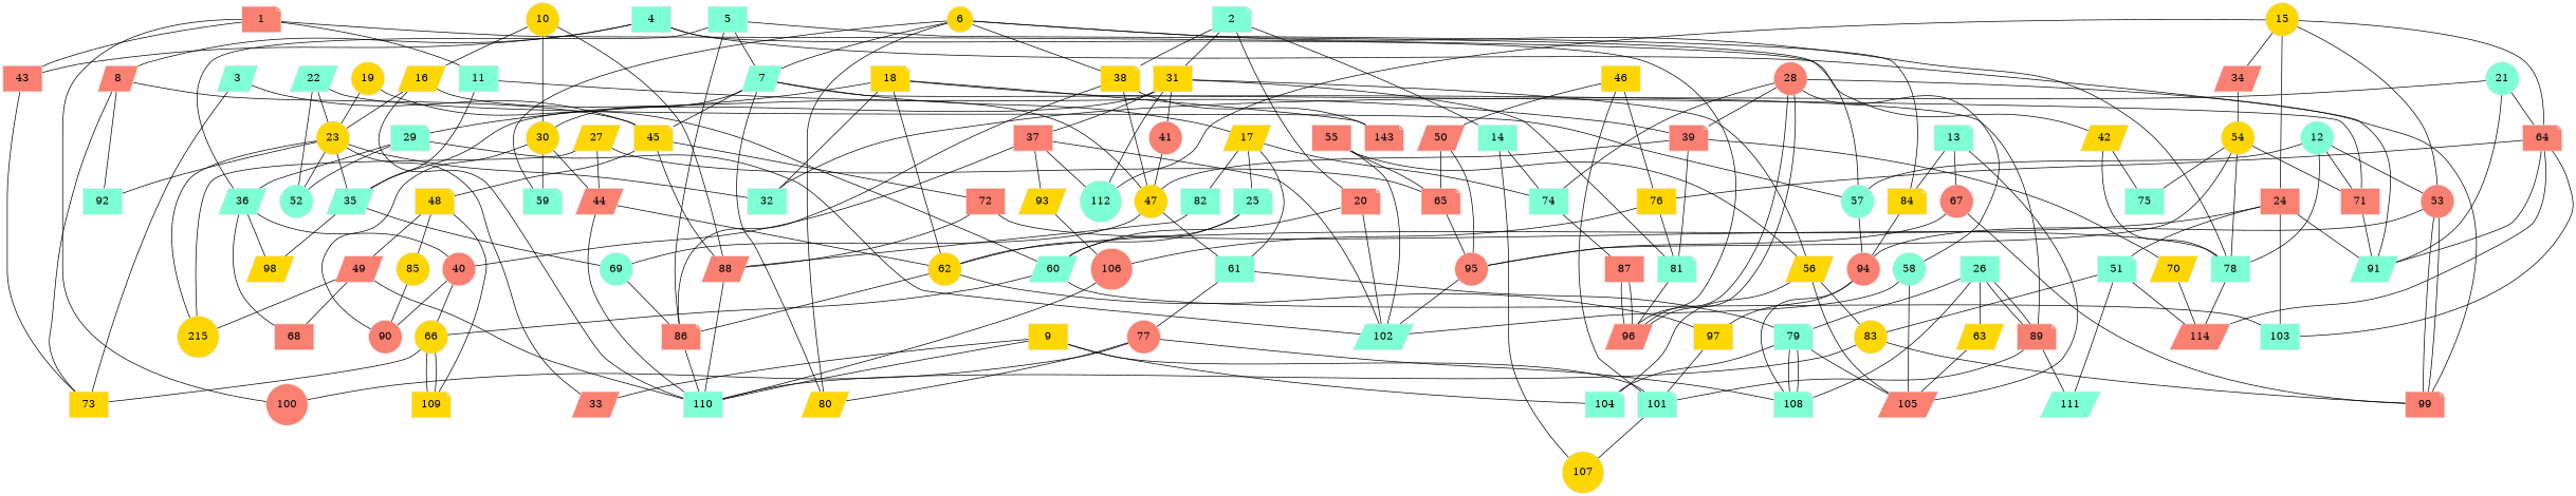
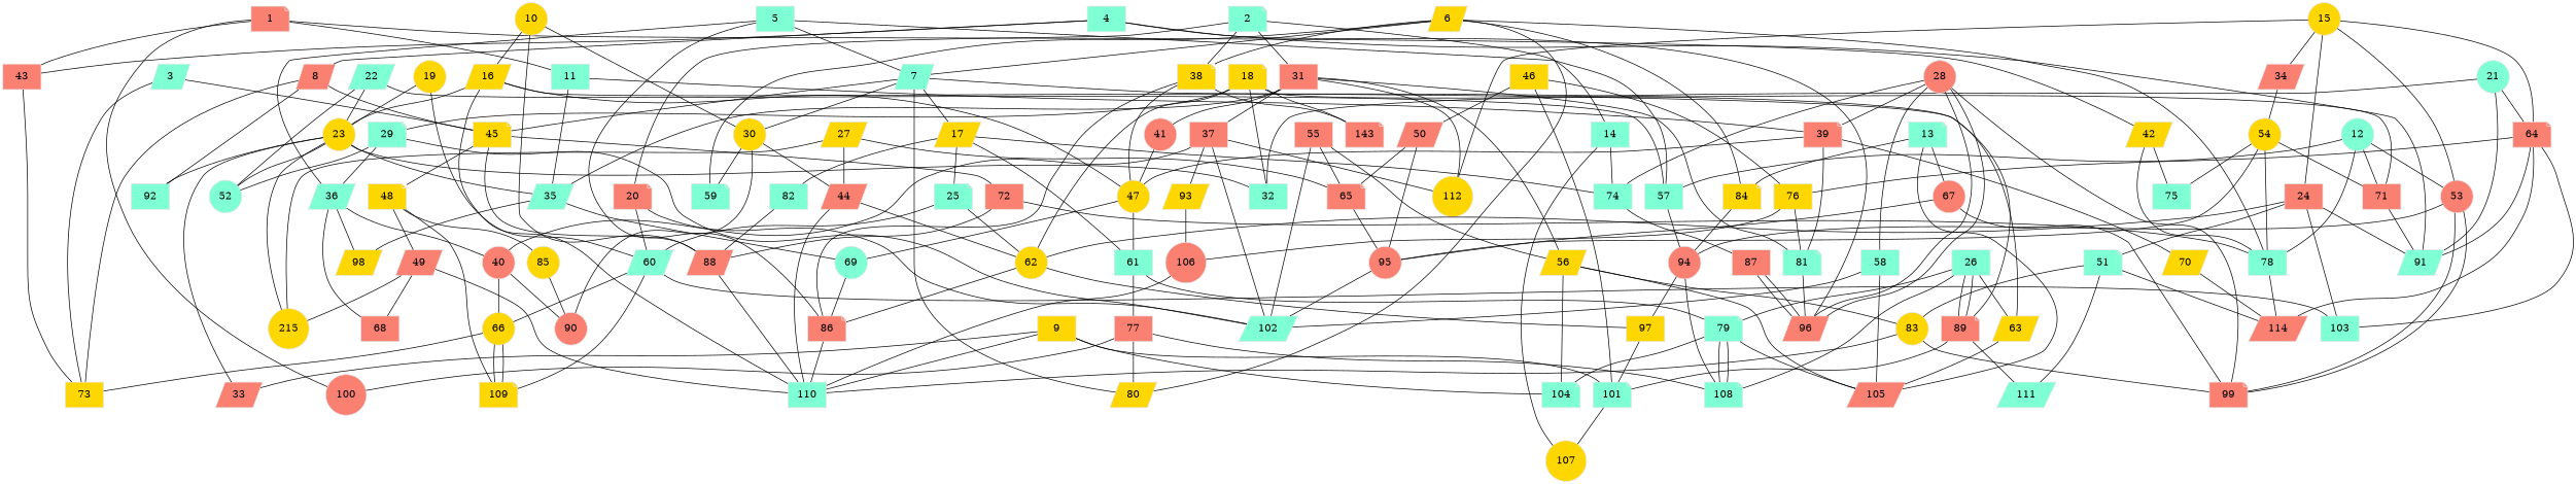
  graph {
    node [color=gray90 fillcolor=aquamarine shape=circle style=filled]
    1 [fillcolor=salmon shape=note]
    11 [shape=box]
    42 [fillcolor=gold shape=parallelogram]
    43 [fillcolor=salmon shape=box]
    100 [fillcolor=salmon]
    35 [shape=parallelogram]
    39 [fillcolor=salmon shape=note]
    78 [shape=box]
    75 [shape=box]
    73 [fillcolor=gold shape=box]
    2 [shape=note]
    14 [shape=box]
    20 [fillcolor=salmon shape=note]
    38 [fillcolor=gold shape=note]
-   31 [fillcolor=gold shape=box]
+   31 [fillcolor=salmon shape=box]
    74 [shape=box]
    107 [fillcolor=gold]
    60 [shape=parallelogram]
    102 [shape=parallelogram]
    86 [fillcolor=salmon shape=note]
    47 [fillcolor=gold]
    n22 [fillcolor=salmon label=143 shape=note]
    3 [shape=parallelogram]
    45 [fillcolor=gold shape=note]
    88 [fillcolor=salmon shape=parallelogram]
    48 [fillcolor=gold shape=note]
    72 [fillcolor=salmon shape=box]
    4 [shape=box]
    8 [fillcolor=salmon shape=parallelogram]
    91 [shape=parallelogram]
    96 [fillcolor=salmon shape=parallelogram]
    92 [shape=box]
    5 [shape=box]
    7 [shape=parallelogram]
    36 [shape=parallelogram]
-   57
+   57 [shape=box]
    80 [fillcolor=gold shape=parallelogram]
    17 [fillcolor=gold shape=parallelogram]
    30 [fillcolor=gold]
    89 [fillcolor=salmon shape=note]
    98 [fillcolor=gold shape=parallelogram]
    40 [fillcolor=salmon]
    68 [fillcolor=salmon shape=box]
    94 [fillcolor=salmon]
    110 [shape=box]
-   6 [fillcolor=gold]
+   6 [fillcolor=gold shape=parallelogram]
    59 [shape=note]
    84 [fillcolor=gold shape=note]
    114 [fillcolor=salmon shape=parallelogram]
    25 [shape=note]
    61 [shape=box]
    82 [shape=box]
    44 [fillcolor=salmon shape=parallelogram]
    90 [fillcolor=salmon]
    101 [shape=note]
    111 [shape=parallelogram]
    9 [fillcolor=gold shape=box]
    33 [fillcolor=salmon shape=parallelogram]
    104 [shape=note]
    10 [fillcolor=gold]
    16 [fillcolor=gold shape=parallelogram]
    23 [fillcolor=gold]
    63 [fillcolor=gold shape=parallelogram]
    69
    81 [shape=note]
    70 [fillcolor=gold shape=parallelogram]
    12
    53 [fillcolor=salmon]
    71 [fillcolor=salmon shape=box]
    99 [fillcolor=salmon shape=note]
    13 [shape=note]
    67 [fillcolor=salmon]
    105 [fillcolor=salmon shape=parallelogram]
    95 [fillcolor=salmon]
-   112
+   112 [fillcolor=gold]
    37 [fillcolor=salmon shape=box]
    41 [fillcolor=salmon]
    56 [fillcolor=gold shape=parallelogram]
    87 [fillcolor=salmon shape=box]
    15 [fillcolor=gold]
    24 [fillcolor=salmon shape=box]
    34 [fillcolor=salmon shape=parallelogram]
    64 [fillcolor=salmon shape=note]
    62 [fillcolor=gold]
    51 [shape=note]
    103 [shape=box]
    54 [fillcolor=gold]
    76 [fillcolor=gold shape=box]
    32 [shape=box]
    52
    n91 [fillcolor=gold label=215]
    79 [shape=note]
-   77 [fillcolor=salmon]
+   77 [fillcolor=salmon shape=box]
    18 [fillcolor=gold shape=note]
    29 [shape=note]
    97 [fillcolor=gold shape=box]
    19 [fillcolor=gold]
    66 [fillcolor=gold]
    109 [fillcolor=gold shape=note]
    21
    22 [shape=parallelogram]
    83 [fillcolor=gold]
    26 [shape=box]
    108 [shape=note]
    27 [fillcolor=gold shape=parallelogram]
    65 [fillcolor=salmon shape=note]
    28 [fillcolor=salmon]
-   58
+   58 [shape=box]
    93 [fillcolor=gold shape=parallelogram]
    106 [fillcolor=salmon]
    46 [fillcolor=gold shape=box]
    50 [fillcolor=salmon shape=parallelogram]
    49 [fillcolor=salmon shape=parallelogram]
    85 [fillcolor=gold]
    55 [fillcolor=salmon shape=box]
    1 -- 11
    1 -- 42
    1 -- 43
    1 -- 100
    11 -- 35
    11 -- 39
    42 -- 78
    42 -- 75
    43 -- 73
    35 -- 98
    35 -- 69
    39 -- 47
    39 -- 81
    39 -- 70
    78 -- 114
    2 -- 14
    2 -- 20
    2 -- 38
    2 -- 31
    14 -- 74
    14 -- 107
    20 -- 60
    20 -- 102
    38 -- 86
    38 -- 47
    38 -- n22
    31 -- 35
    31 -- 81
    31 -- 112
    31 -- 37
    31 -- 41
    31 -- 56
    74 -- 87
    60 -- 103
    60 -- 66
+   60 -- 109
    86 -- 110
    47 -- 61
    47 -- 69
    3 -- 73
    3 -- 45
    45 -- 88
    45 -- 48
    45 -- 72
    88 -- 110
    48 -- 109
    48 -- 49
    48 -- 85
    72 -- 78
    72 -- 88
    4 -- 43
    4 -- 8
    4 -- 91
    4 -- 96
    8 -- 73
    8 -- 45
    8 -- 92
    5 -- 86
    5 -- 7
    5 -- 36
    5 -- 57
    7 -- 45
    7 -- 80
    7 -- 17
    7 -- 30
    7 -- 89
    36 -- 98
    36 -- 40
    36 -- 68
    57 -- 94
    17 -- 74
    17 -- 25
    17 -- 61
    17 -- 82
    30 -- 59
    30 -- 44
    30 -- 90
    89 -- 101
    89 -- 111
    40 -- 90
    40 -- 66
    94 -- 97
    94 -- 108
    6 -- 78
    6 -- 38
    6 -- 7
    6 -- 80
    6 -- 59
    6 -- 84
    84 -- 94
    25 -- 60
    25 -- 62
    61 -- 79
    61 -- 77
    82 -- 88
    44 -- 110
    44 -- 62
    101 -- 107
    9 -- 110
    9 -- 101
    9 -- 33
    9 -- 104
    10 -- 88
    10 -- 30
    10 -- 16
    16 -- 47
    16 -- 110
    16 -- 23
+   16 -- 63
    23 -- 35
    23 -- 92
    23 -- 33
    23 -- 32
    23 -- 52
    23 -- n91
    63 -- 105
    69 -- 86
    81 -- 96
    70 -- 114
    12 -- 78
    12 -- 57
    12 -- 53
    12 -- 71
    53 -- 94
    53 -- 99
    53 -- 99
    71 -- 91
    13 -- 84
    13 -- 67
    13 -- 105
    67 -- 99
    67 -- 95
    95 -- 102
    37 -- 102
    37 -- 40
    37 -- 112
    37 -- 93
    41 -- 47
    56 -- 104
    56 -- 105
    56 -- 83
    87 -- 96
    87 -- 96
    15 -- 53
    15 -- 112
    15 -- 24
    15 -- 34
    15 -- 64
    24 -- 91
    24 -- 62
    24 -- 51
    24 -- 103
    34 -- 54
    64 -- 91
    64 -- 114
    64 -- 103
    64 -- 76
    62 -- 86
    62 -- 97
    51 -- 114
    51 -- 111
    51 -- 83
    54 -- 78
    54 -- 75
    54 -- 71
    54 -- 95
    76 -- 81
    76 -- 106
    79 -- 104
    79 -- 105
    79 -- 108
    79 -- 108
    77 -- 100
    77 -- 80
    77 -- 108
    18 -- n22
    18 -- 71
    18 -- 62
    18 -- 32
    18 -- 29
    29 -- 102
    29 -- 36
    29 -- 52
    97 -- 101
    19 -- 60
    19 -- 23
    66 -- 73
    66 -- 109
    66 -- 109
    21 -- 91
    21 -- 64
    21 -- 32
    22 -- 57
    22 -- 23
    22 -- 52
    83 -- 110
    83 -- 99
    26 -- 89
    26 -- 89
    26 -- 63
    26 -- 79
    26 -- 108
    27 -- 44
    27 -- n91
    27 -- 65
    65 -- 95
    28 -- 39
    28 -- 74
    28 -- 96
    28 -- 96
    28 -- 99
    28 -- 58
    58 -- 102
    58 -- 105
    93 -- 106
    106 -- 110
    46 -- 101
    46 -- 76
    46 -- 50
    50 -- 95
    50 -- 65
    49 -- 68
    49 -- 110
    49 -- n91
    85 -- 90
    55 -- 102
    55 -- 56
    55 -- 65
  }
